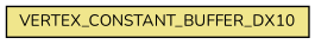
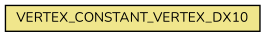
  digraph {
    rankdir=LR
    fontname=Nunito
-   n1 [color=black fillcolor=khaki fontname=Nunito fontsize=10 height=0.2 label=VERTEX_CONSTANT_BUFFER_DX10 shape=box style=filled width=0.4]
+   n1 [color=black fillcolor=khaki fontname=Nunito fontsize=10 height=0.2 label=VERTEX_CONSTANT_VERTEX_DX10 shape=box style=filled width=0.4]
  }
